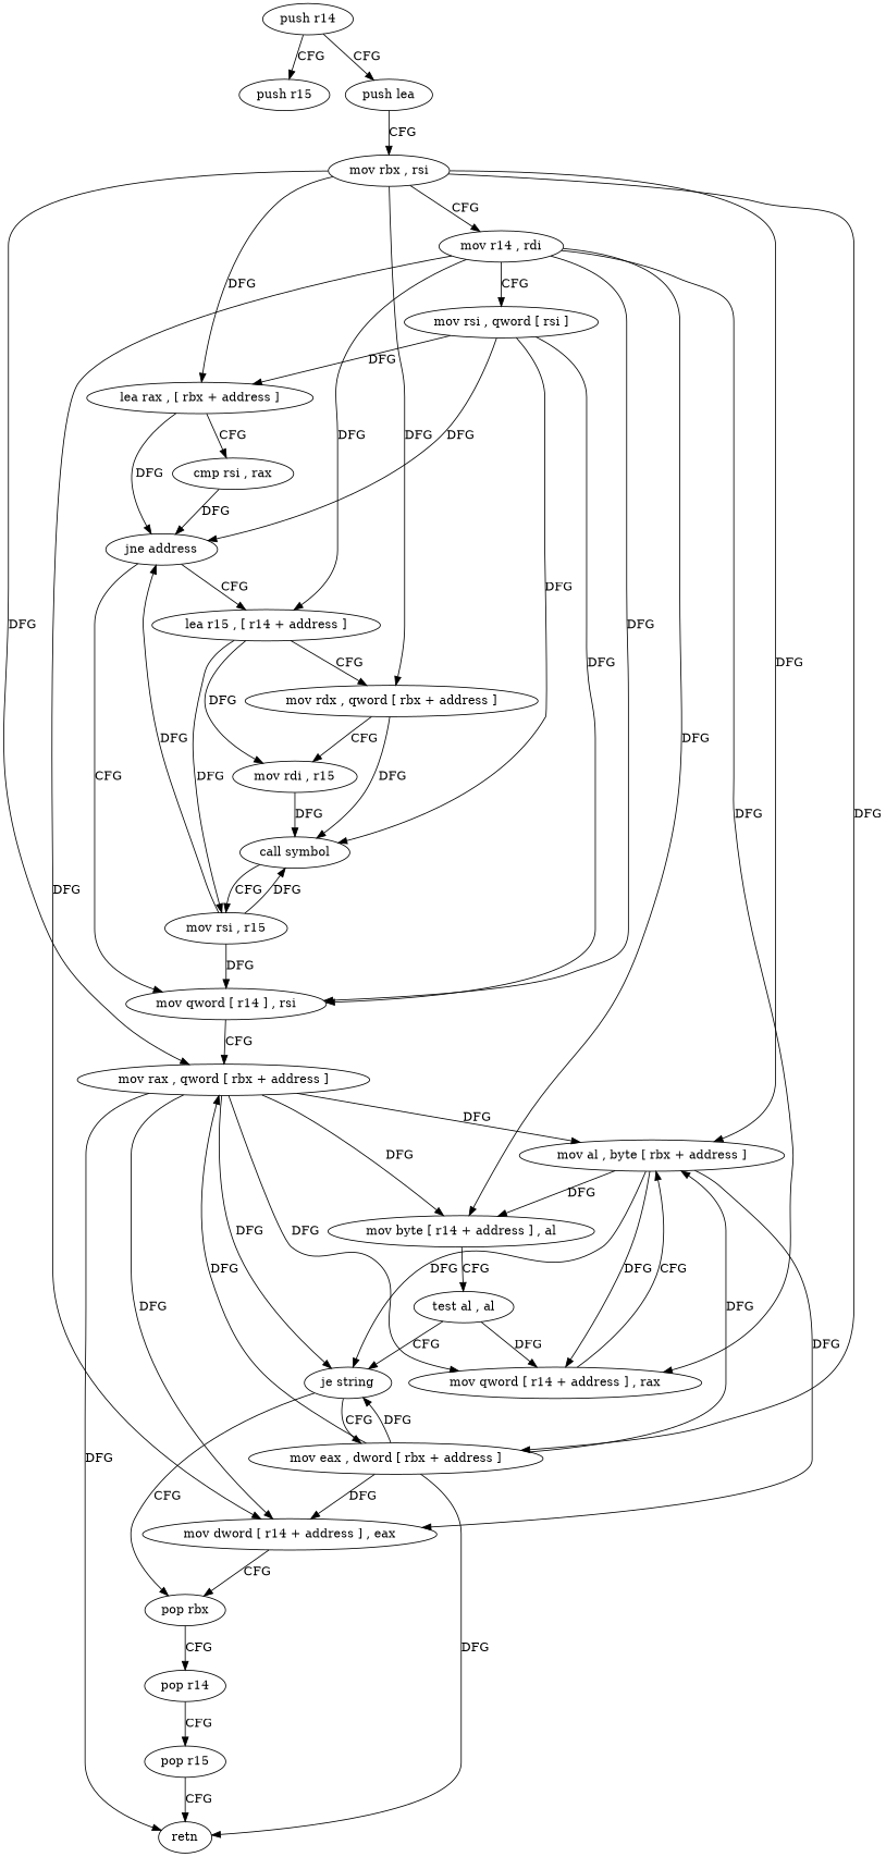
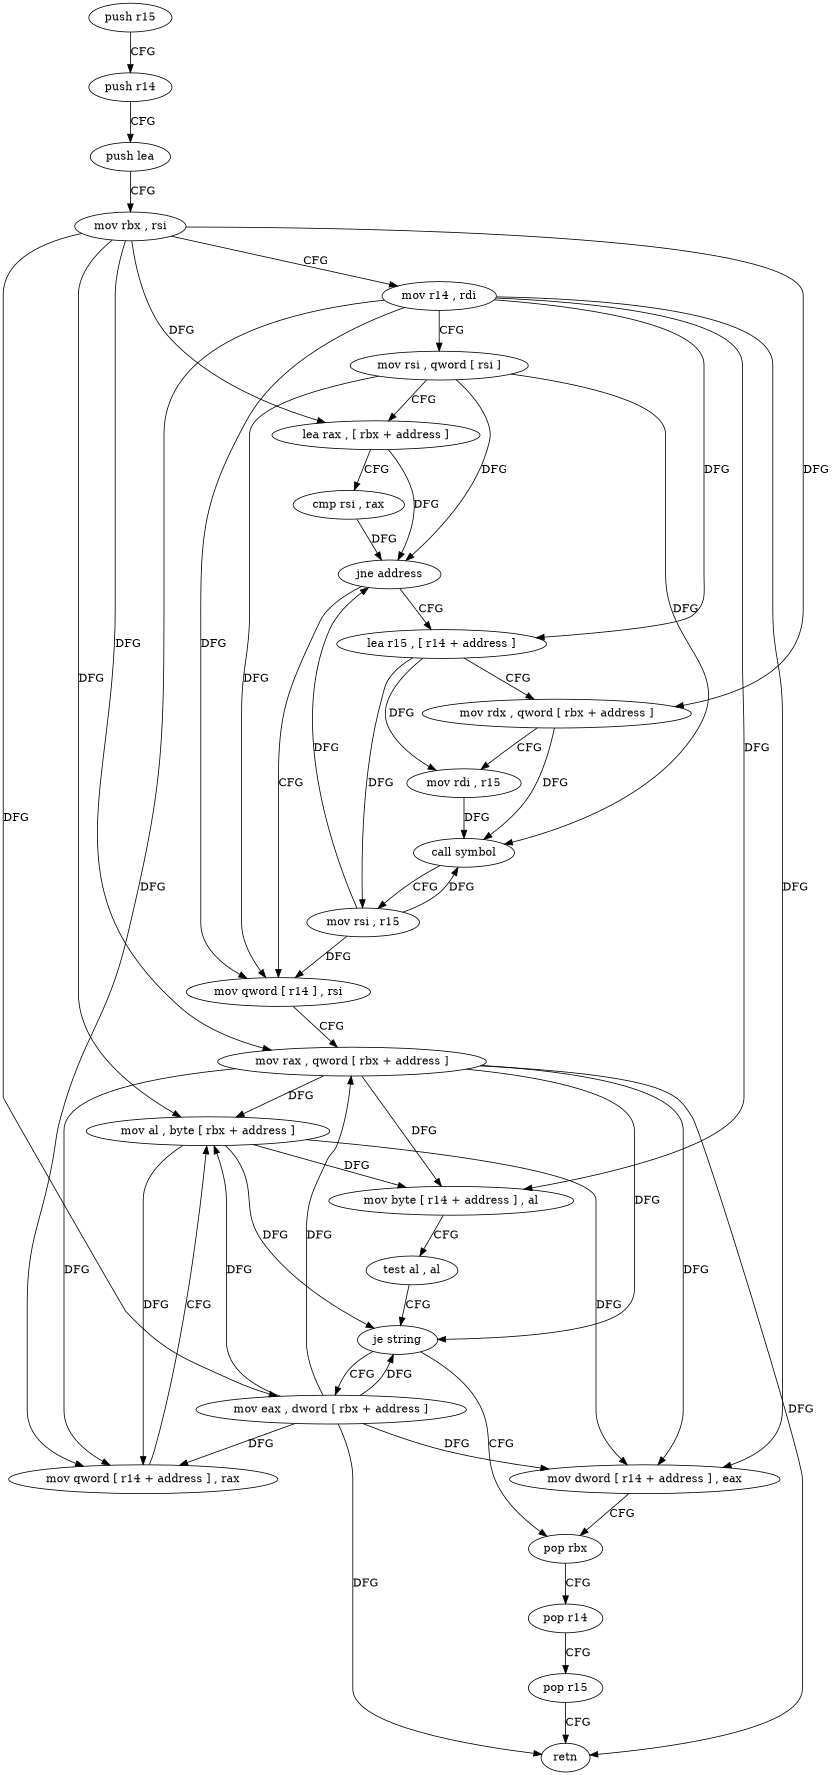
  digraph {
    n1 [label="push r15"]
    n2 [label="push r14"]
    n3 [label="push lea"]
    n4 [label="mov rbx , rsi"]
    n5 [label="mov r14 , rdi"]
    n6 [label="lea rax , [ rbx + address ]"]
    n7 [label="mov rax , qword [ rbx + address ]"]
    n8 [label="mov al , byte [ rbx + address ]"]
    n9 [label="mov eax , dword [ rbx + address ]"]
    n10 [label="mov rdx , qword [ rbx + address ]"]
    n11 [label="mov rsi , qword [ rsi ]"]
    n12 [label="mov qword [ r14 ] , rsi"]
    n13 [label="lea r15 , [ r14 + address ]"]
    n14 [label="mov qword [ r14 + address ] , rax"]
    n15 [label="mov byte [ r14 + address ] , al"]
    n16 [label="mov dword [ r14 + address ] , eax"]
    n17 [label="jne address"]
    n18 [label="cmp rsi , rax"]
    n19 [label="je string"]
    n20 [label=retn]
    n21 [label="call symbol"]
    n22 [label="mov rdi , r15"]
    n23 [label="mov rsi , r15"]
    n24 [label="test al , al"]
    n25 [label="pop rbx"]
    n26 [label="pop r14"]
    n27 [label="pop r15"]
-   n2 -> n1 [label=CFG]
+   n1 -> n2 [label=CFG]
    n2 -> n3 [label=CFG]
    n3 -> n4 [label=CFG]
    n4 -> n5 [label=CFG]
    n4 -> n6 [label=DFG]
    n4 -> n7 [label=DFG]
    n4 -> n8 [label=DFG]
    n4 -> n9 [label=DFG]
    n4 -> n10 [label=DFG]
    n5 -> n11 [label=CFG]
    n5 -> n12 [label=DFG]
    n5 -> n13 [label=DFG]
    n5 -> n14 [label=DFG]
    n5 -> n15 [label=DFG]
    n5 -> n16 [label=DFG]
    n6 -> n17 [label=DFG]
    n6 -> n18 [label=CFG]
    n7 -> n8 [label=DFG]
    n7 -> n14 [label=DFG]
    n7 -> n15 [label=DFG]
    n7 -> n16 [label=DFG]
    n7 -> n19 [label=DFG]
    n7 -> n20 [label=DFG]
    n8 -> n14 [label=DFG]
    n8 -> n15 [label=DFG]
    n8 -> n16 [label=DFG]
    n8 -> n19 [label=DFG]
    n9 -> n7 [label=DFG]
    n9 -> n8 [label=DFG]
-   n24 -> n14 [label=DFG]
+   n9 -> n14 [label=DFG]
    n9 -> n16 [label=DFG]
    n9 -> n19 [label=DFG]
    n9 -> n20 [label=DFG]
    n10 -> n21 [label=DFG]
    n10 -> n22 [label=CFG]
-   n11 -> n6 [label=DFG]
+   n11 -> n6 [label=CFG]
    n11 -> n12 [label=DFG]
    n11 -> n17 [label=DFG]
    n11 -> n21 [label=DFG]
    n12 -> n7 [label=CFG]
    n13 -> n10 [label=CFG]
    n13 -> n22 [label=DFG]
    n13 -> n23 [label=DFG]
    n14 -> n8 [label=CFG]
    n15 -> n24 [label=CFG]
    n16 -> n25 [label=CFG]
    n17 -> n12 [label=CFG]
    n17 -> n13 [label=CFG]
    n18 -> n17 [label=DFG]
    n19 -> n9 [label=CFG]
    n19 -> n25 [label=CFG]
    n21 -> n23 [label=CFG]
    n22 -> n21 [label=DFG]
    n23 -> n12 [label=DFG]
    n23 -> n17 [label=DFG]
    n23 -> n21 [label=DFG]
    n24 -> n19 [label=CFG]
    n25 -> n26 [label=CFG]
    n26 -> n27 [label=CFG]
    n27 -> n20 [label=CFG]
  }
